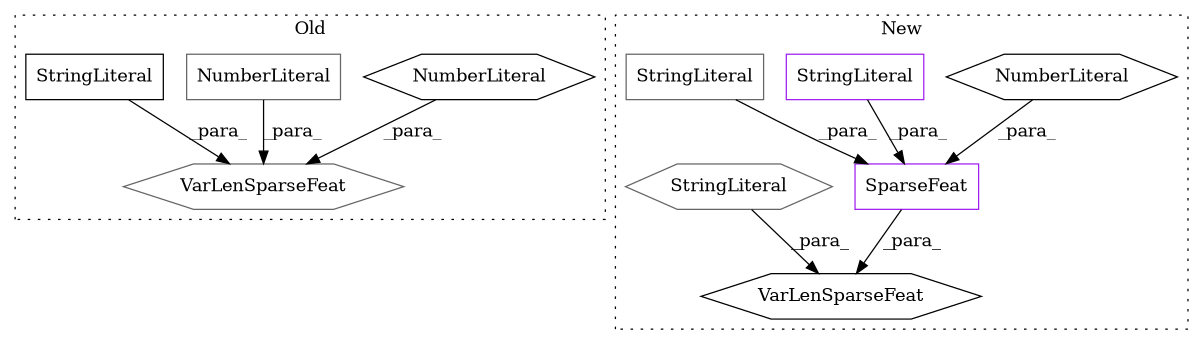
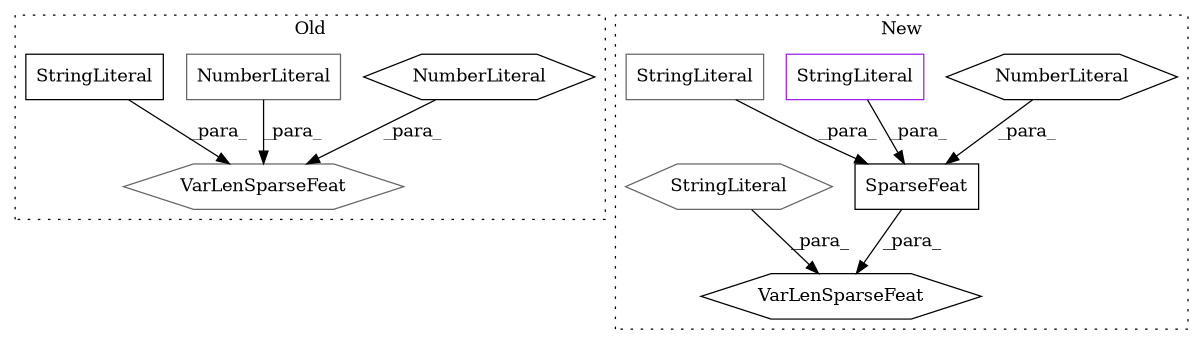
  digraph {
    node [a=45 l=8 shape=hexagon color=gray40]
    n1 [a=32 l="17,1" label=VarLenSparseFeat s="1629,1689"]
    n2 [a=34 l=3 label=NumberLiteral s=1663 color=black]
    n3 [a=34 l=1 label=NumberLiteral s=1667 shape=box]
    n4 [label=StringLiteral s=1646 shape=box color=black]
    n5 [a=32 l="17,1" label=VarLenSparseFeat s="1629,1701" color=black]
-   n6 [a=32 l="11,1" label=SparseFeat s="1646,1685" shape=box color=purple]
+   n6 [a=32 l="11,1" label=SparseFeat s="1646,1685" shape=box color=black]
    n7 [a=34 l=3 label=NumberLiteral s=1666 color=black]
    n8 [label=StringLiteral s=1657 shape=box color=purple]
    n9 [label=StringLiteral s=1677 shape=box]
    n10 [l=6 label=StringLiteral s=1695]
    subgraph cluster_1 {
      label=Old
      style=dotted
      n1
      n2
      n3
      n4
    }
    subgraph cluster_2 {
      label=New
      style=dotted
      n5
      n6
      n7
      n8
      n9
      n10
    }
    n2 -> n1 [label=_para_]
    n3 -> n1 [label=_para_]
    n4 -> n1 [label=_para_]
    n6 -> n5 [label=_para_]
    n7 -> n6 [label=_para_]
    n8 -> n6 [label=_para_]
    n9 -> n6 [label=_para_]
    n10 -> n5 [label=_para_]
  }
